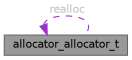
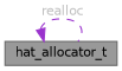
  digraph {
    rankdir=LR
-   n1 [color=gray40 fillcolor=grey60 fontcolor=black fontname=Helvetica fontsize=10 height=0.2 label=allocator_allocator_t shape=box style=filled width=0.4]
+   n1 [color=gray40 fillcolor=grey60 fontcolor=black fontname=Helvetica fontsize=10 height=0.2 label=hat_allocator_t shape=box style=filled width=0.4]
    n1 -> n1 [color=darkorchid3 dir=back fontcolor=grey fontname=Helvetica fontsize=10 label=" realloc" labelfontname=Helvetica labelfontsize=10 style=dashed]
  }
